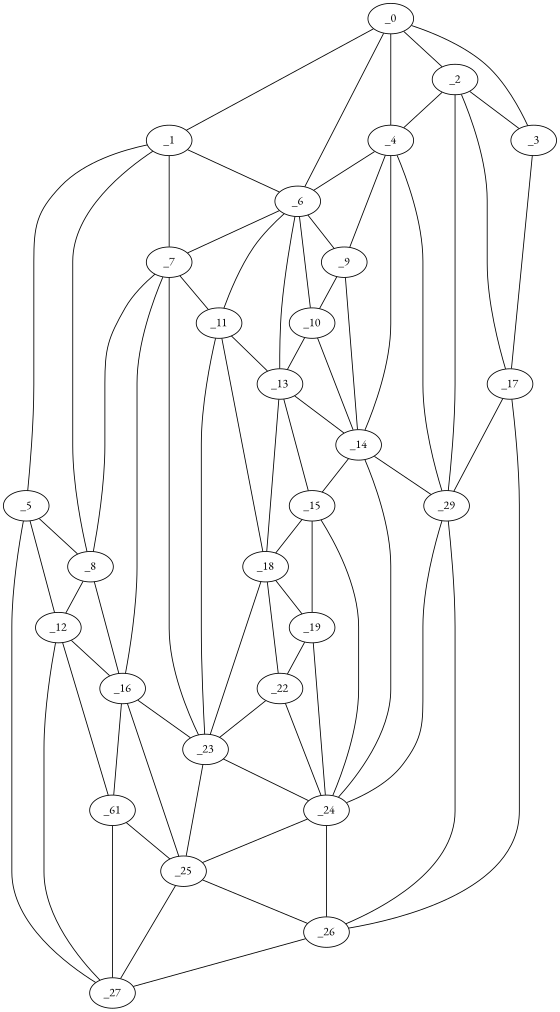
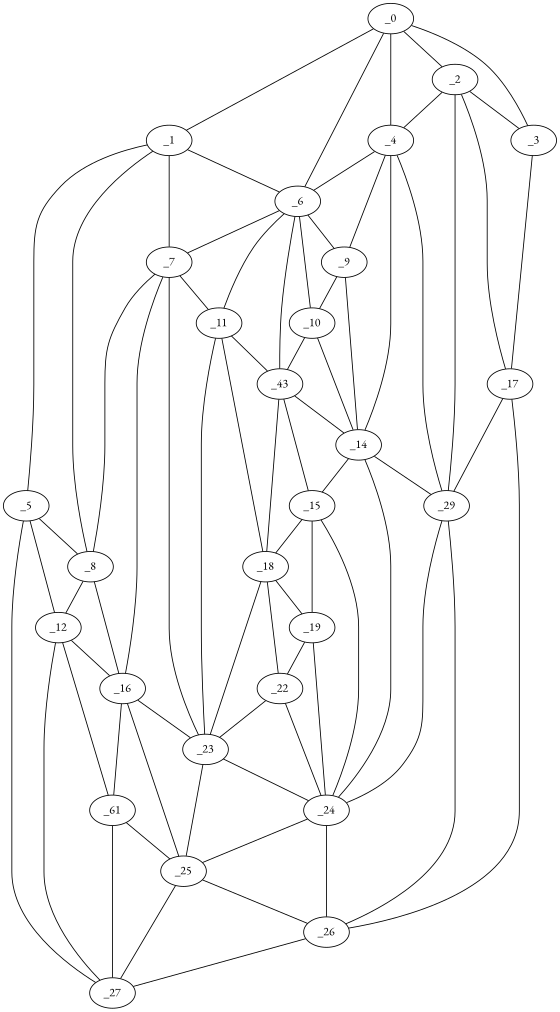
  graph {
    fontname="EB Garamond"
    node [fontname="EB Garamond" x=63 y=33]
    edge [fontname="EB Garamond" valence=2]
    _0 [x=34]
    _1 [x=36 y=116]
    _2 [x=42 y=26]
    _3 [x=45 y=7]
    _4 [x=50 y=39]
    _6 [x=61 y=62]
    _5 [x=53 y=125]
    _7 [y=85]
    _8 [y=105]
    _17 [x=83 y=7]
    n11 [label=_29 x=87 y=25]
    _9 [x=64 y=53]
    _14 [x=73 y=53]
    _10 [x=64 y=58]
    _11 [x=66 y=72]
-   _13 [x=71 y=61]
+   _13 [x=71 y=61 label=_43]
    _12 [x=69 y=114]
    _27 [x=97 y=116]
    _16 [x=81 y=102]
    _23 [x=89 y=77]
    _26 [x=96]
    _24 [x=92 y=50]
    _15 [x=79 y=59]
    _18 [x=83 y=67]
    n25 [label=_61 x=87 y=110]
    _25 [x=94 y=98]
    _19 [x=85 y=60]
    _22 [x=88 y=67]
    _0 -- _1 [valence=1]
    _0 -- _2 [valence=1]
    _0 -- _3 [valence=1]
    _0 -- _4 [valence=1]
    _0 -- _6
    _1 -- _6 [valence=1]
    _1 -- _5 [valence=1]
    _1 -- _7 [valence=1]
    _1 -- _8
    _2 -- _3
    _2 -- _4
    _2 -- _17
    _2 -- n11
    _3 -- _17 [valence=1]
    _4 -- _6
    _4 -- n11 [valence=1]
    _4 -- _9
    _4 -- _14
    _6 -- _7
    _6 -- _9 [valence=1]
    _6 -- _10
    _6 -- _11
    _6 -- _13
    _5 -- _8 [valence=1]
    _5 -- _12 [valence=1]
    _5 -- _27 [valence=1]
    _7 -- _8
    _7 -- _11 [valence=1]
    _7 -- _16
    _7 -- _23
    _8 -- _12
    _8 -- _16
    _17 -- n11 [valence=1]
    _17 -- _26 [valence=1]
    n11 -- _26 [valence=1]
    n11 -- _24
    _9 -- _14 [valence=1]
    _9 -- _10
    _14 -- n11 [valence=1]
    _14 -- _24
    _14 -- _15 [valence=1]
    _10 -- _14
    _10 -- _13
    _11 -- _13
    _11 -- _23
    _11 -- _18
    _13 -- _14
    _13 -- _15
    _13 -- _18
    _12 -- _27 [valence=1]
    _12 -- _16 [valence=1]
    _12 -- n25
    _16 -- _23
    _16 -- n25
    _16 -- _25 [valence=1]
    _23 -- _24 [valence=1]
    _23 -- _25
    _26 -- _27 [valence=1]
    _24 -- _26 [valence=1]
    _24 -- _25
    _15 -- _24
    _15 -- _18
    _15 -- _19
    _18 -- _23
    _18 -- _19 [valence=1]
    _18 -- _22 [valence=1]
    n25 -- _27
    n25 -- _25
    _25 -- _27 [valence=1]
    _25 -- _26
    _19 -- _24 [valence=1]
    _19 -- _22
    _22 -- _23
    _22 -- _24 [valence=1]
  }
